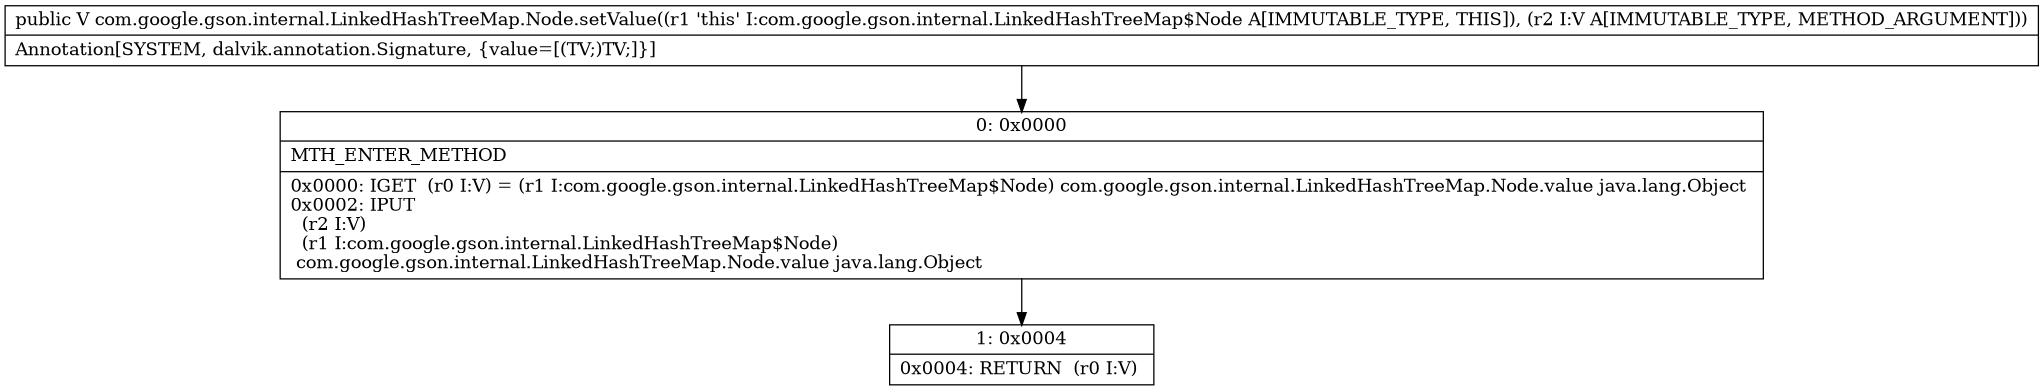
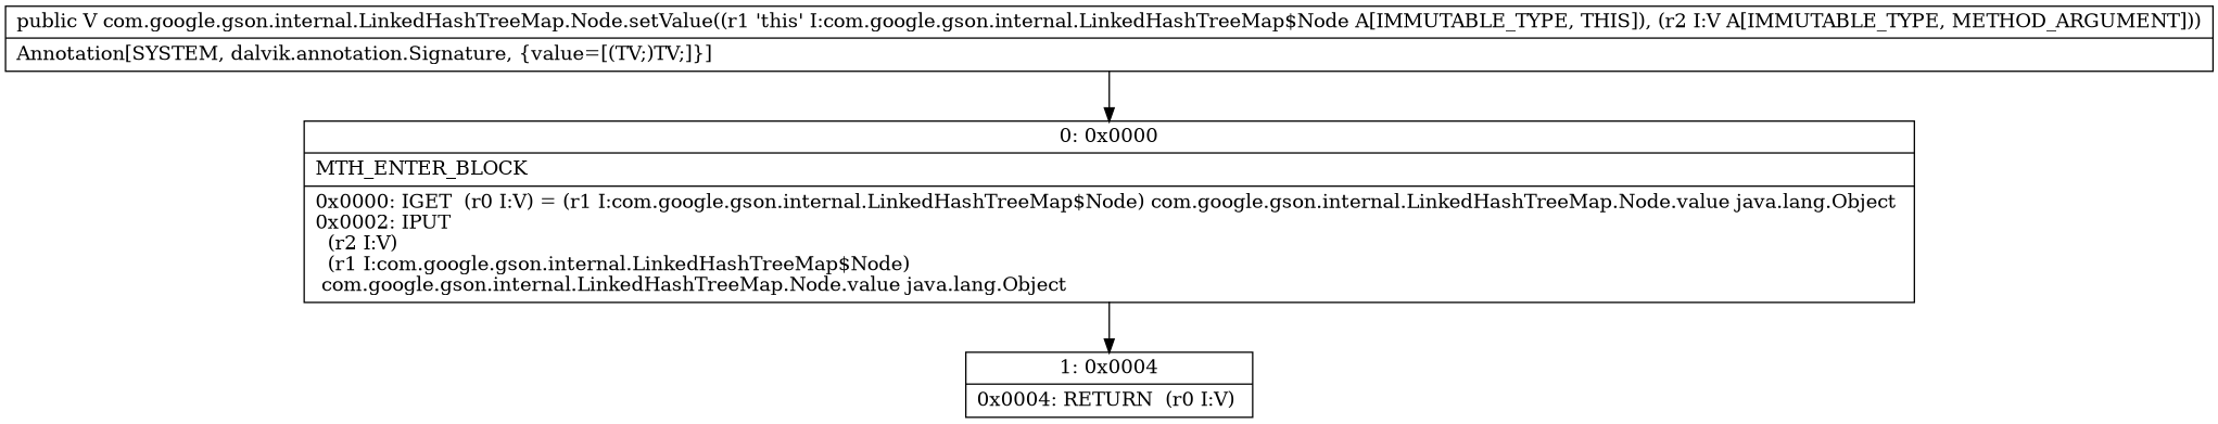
  digraph {
    node [shape=record]
-   n1 [label="{0\:\ 0x0000|MTH_ENTER_METHOD\l|0x0000: IGET  (r0 I:V) = (r1 I:com.google.gson.internal.LinkedHashTreeMap$Node) com.google.gson.internal.LinkedHashTreeMap.Node.value java.lang.Object \l0x0002: IPUT  \l  (r2 I:V)\l  (r1 I:com.google.gson.internal.LinkedHashTreeMap$Node)\l com.google.gson.internal.LinkedHashTreeMap.Node.value java.lang.Object \l}"]
+   n1 [label="{0\:\ 0x0000|MTH_ENTER_BLOCK\l|0x0000: IGET  (r0 I:V) = (r1 I:com.google.gson.internal.LinkedHashTreeMap$Node) com.google.gson.internal.LinkedHashTreeMap.Node.value java.lang.Object \l0x0002: IPUT  \l  (r2 I:V)\l  (r1 I:com.google.gson.internal.LinkedHashTreeMap$Node)\l com.google.gson.internal.LinkedHashTreeMap.Node.value java.lang.Object \l}"]
    n2 [label="{1\:\ 0x0004|0x0004: RETURN  (r0 I:V) \l}"]
    n3 [label="{public V com.google.gson.internal.LinkedHashTreeMap.Node.setValue((r1 'this' I:com.google.gson.internal.LinkedHashTreeMap$Node A[IMMUTABLE_TYPE, THIS]), (r2 I:V A[IMMUTABLE_TYPE, METHOD_ARGUMENT]))  | Annotation[SYSTEM, dalvik.annotation.Signature, \{value=[(TV;)TV;]\}]\l}"]
    n1 -> n2
    n3 -> n1
  }
